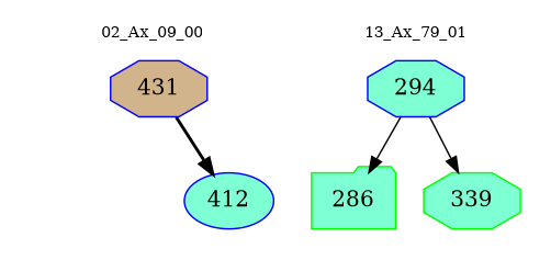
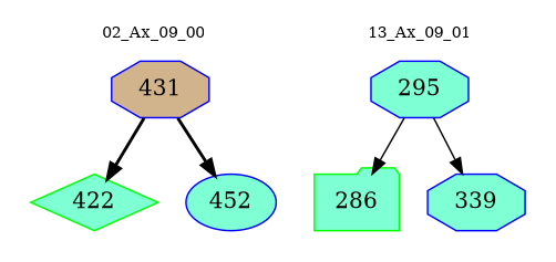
  digraph {
    node [color=blue fillcolor=aquamarine shape=octagon style=filled]
    edge [color=black style=bold]
    n1 [fillcolor=tan label=431]
-   n3 [label=412 shape=ellipse]
-   n4 [label=294]
+   n2 [color=green label=422 shape=diamond]
+   n3 [label=452 shape=ellipse]
+   n4 [label=295]
    n5 [color=green label=286 shape=folder]
-   n6 [color=green label=339]
+   n6 [label=339]
    subgraph cluster_1 {
      color=white
      fontsize=10
      label="02_Ax_09_00"
      n1
+     n2
      n3
    }
    subgraph cluster_2 {
      color=white
      fontsize=10
-     label="13_Ax_79_01"
+     label="13_Ax_09_01"
      n4
      n5
      n6
    }
+   n1 -> n2
    n1 -> n3
    n4 -> n5 [style=solid]
    n4 -> n6 [style=solid]
  }
